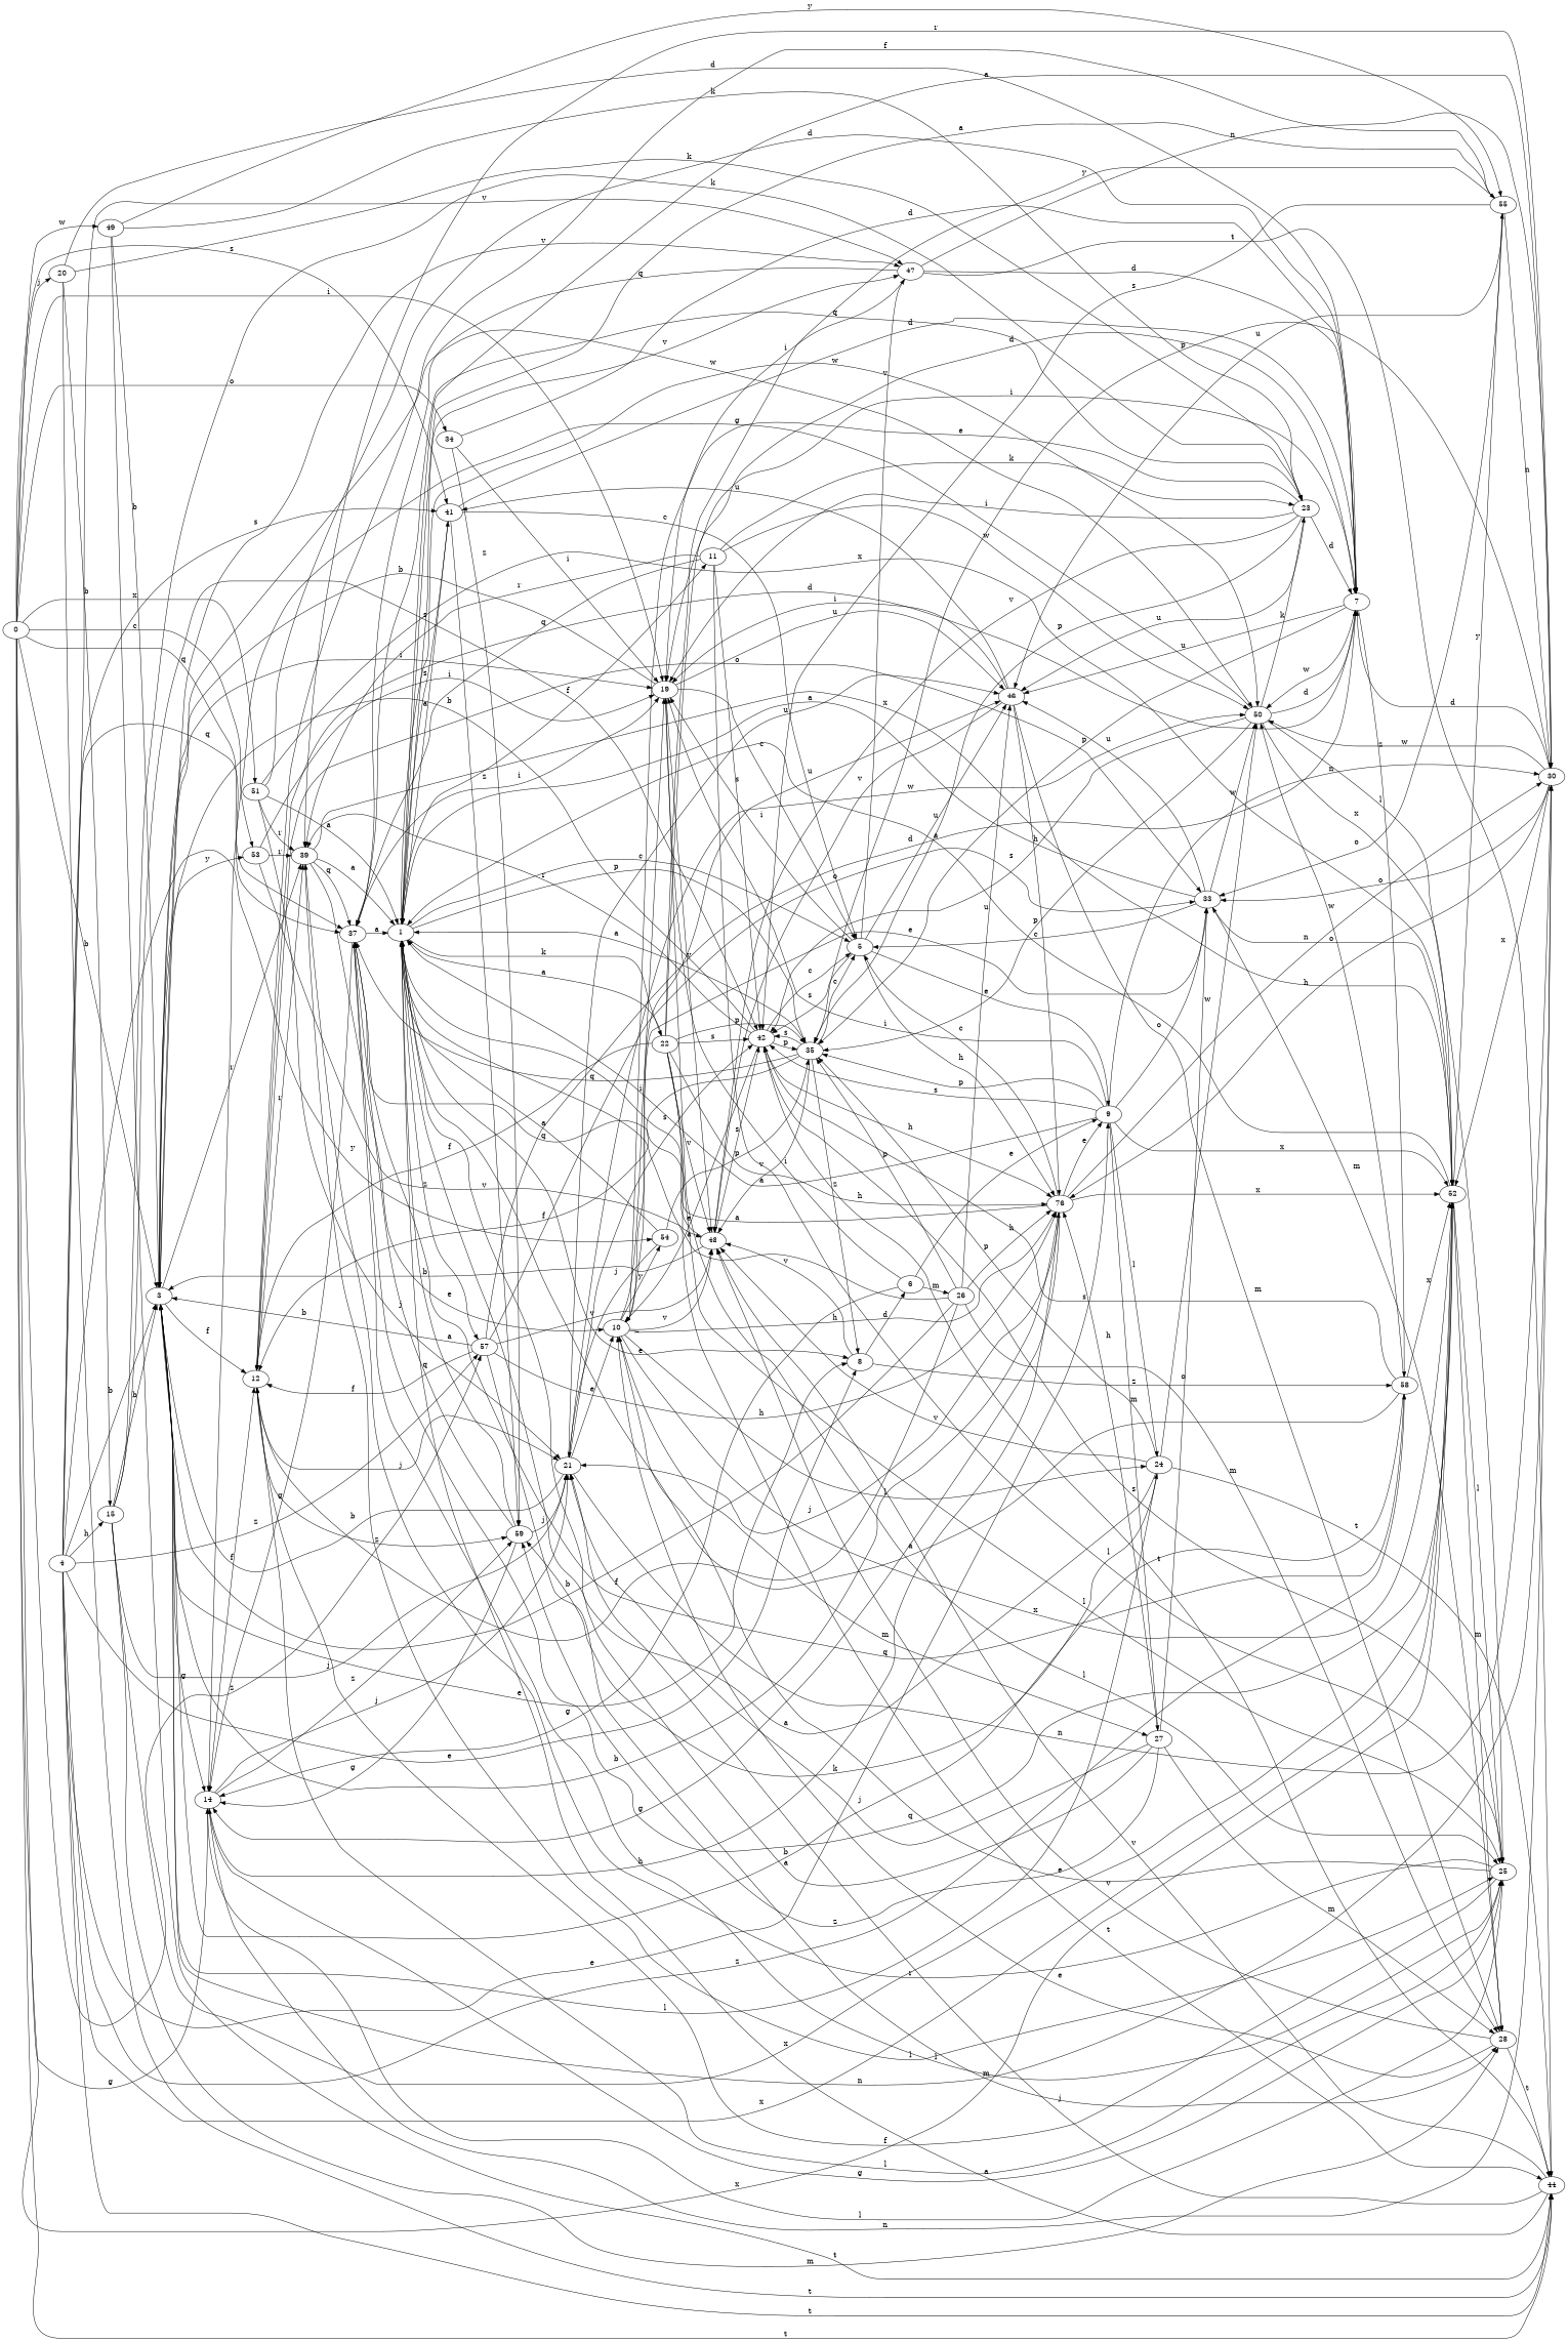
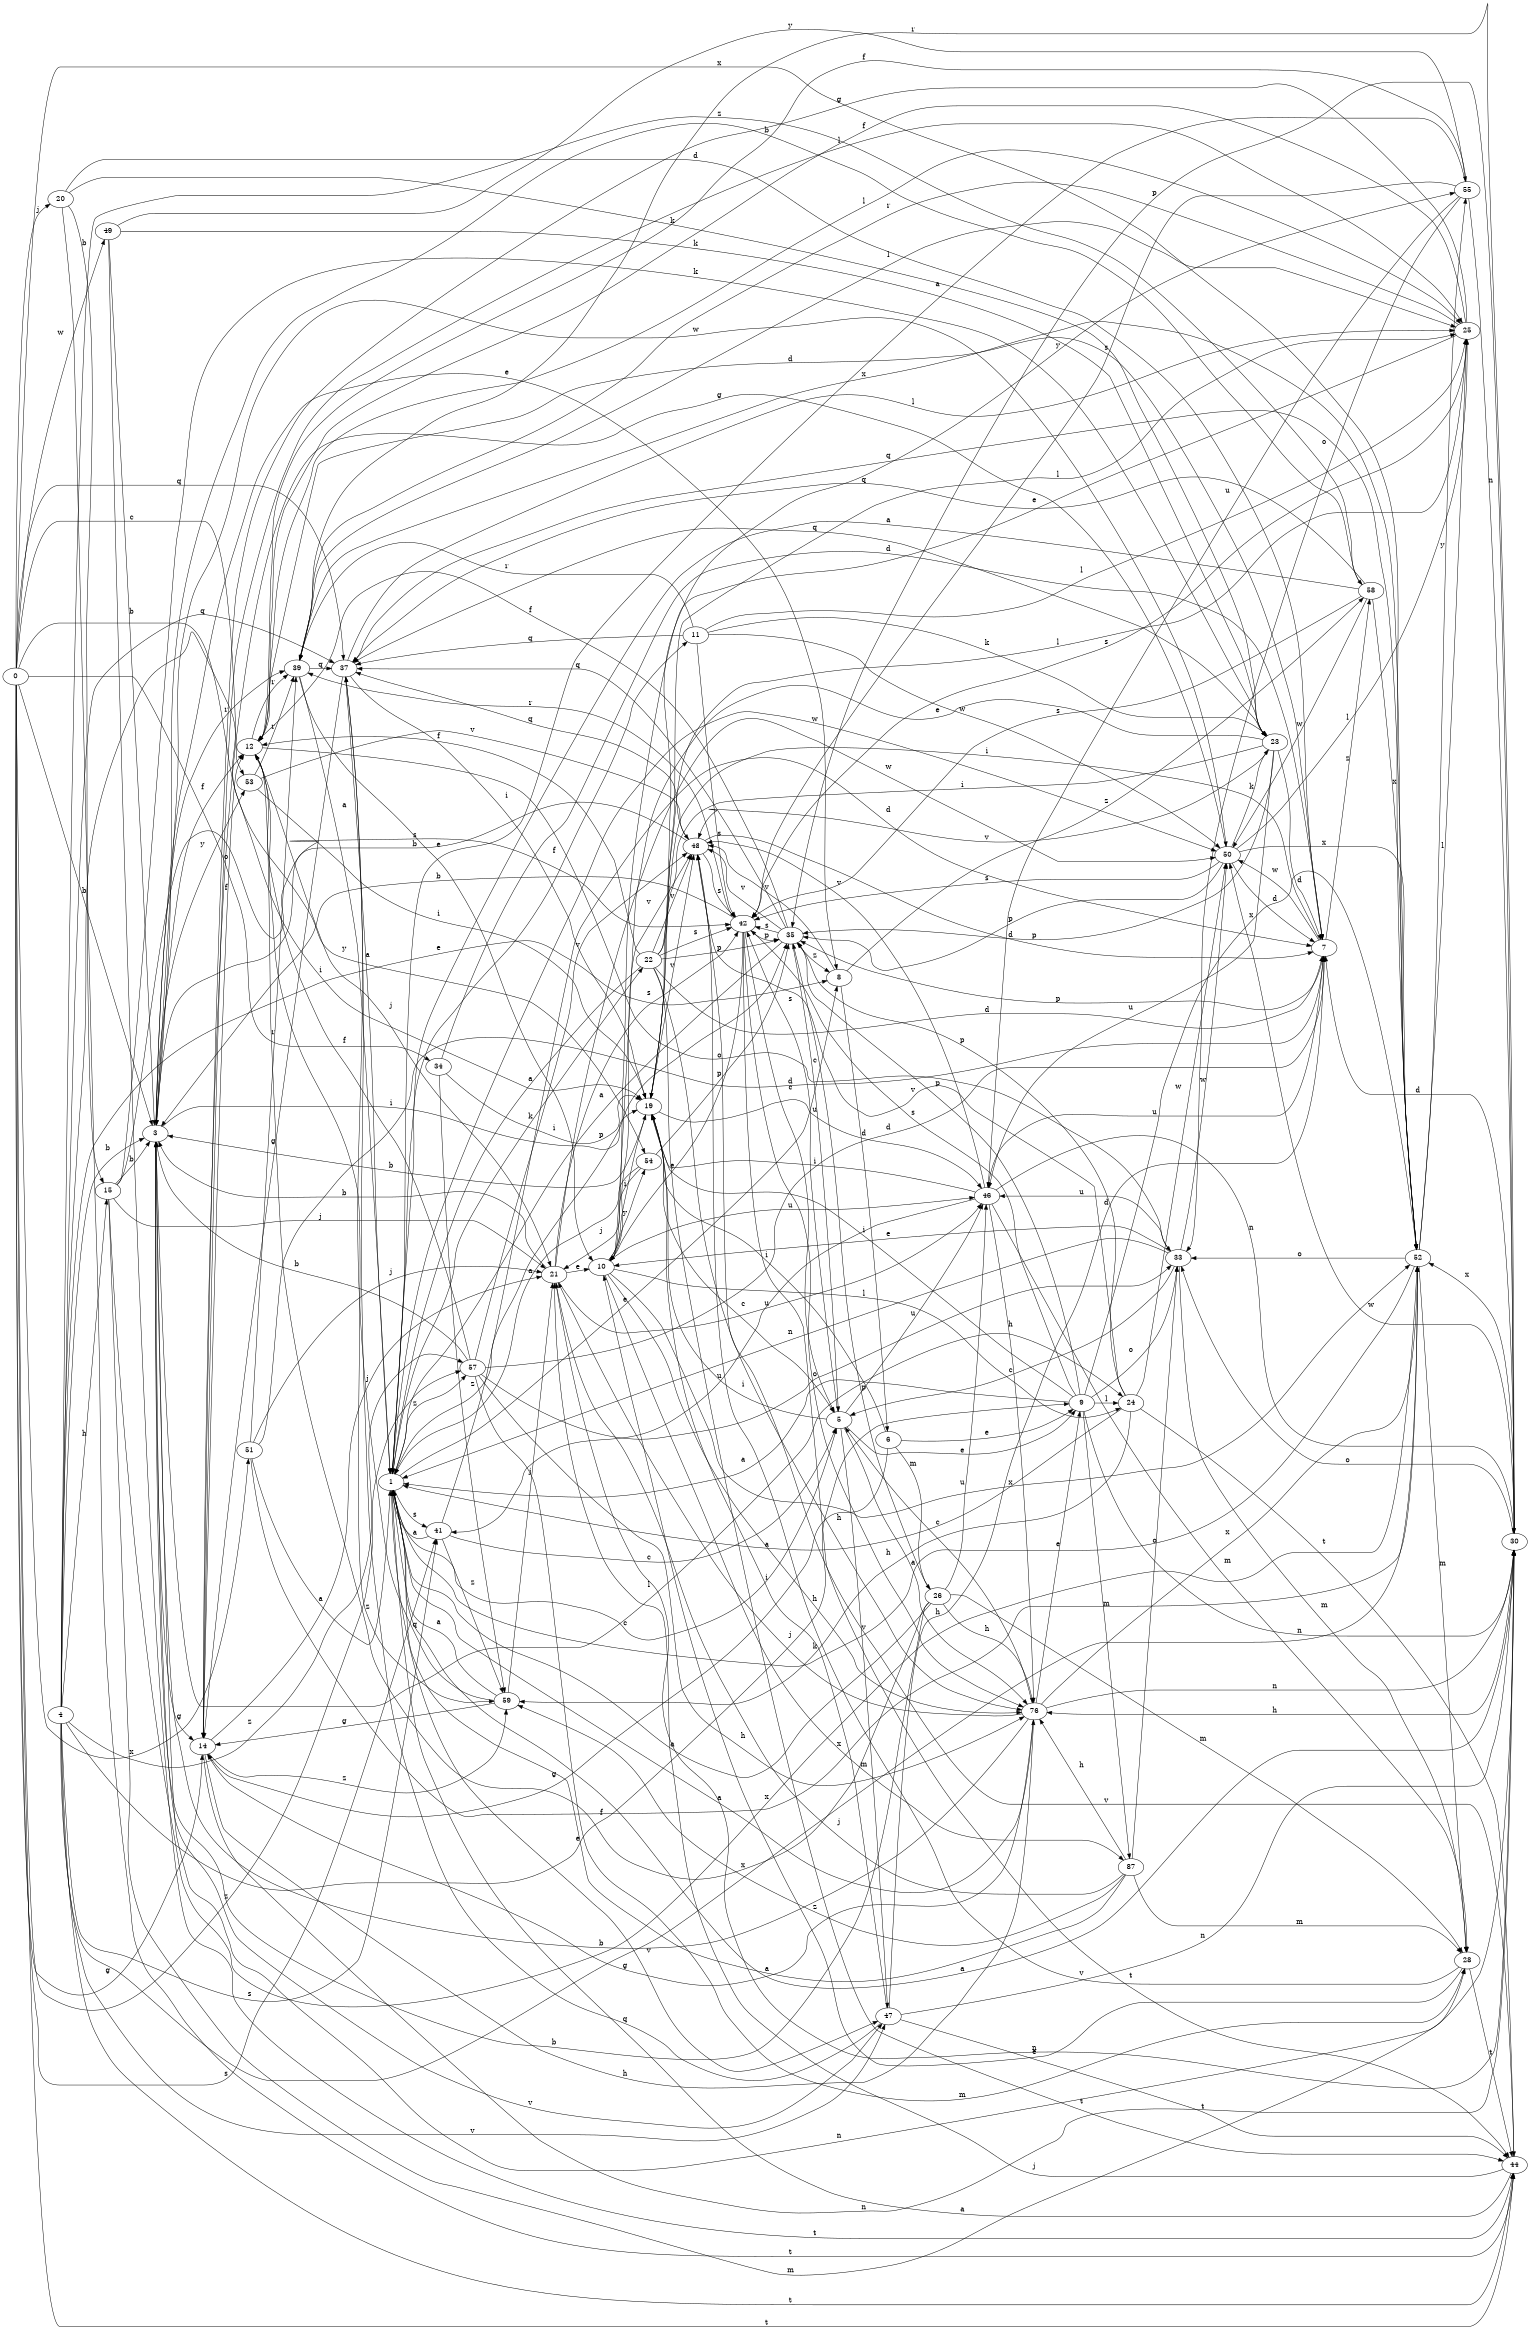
  strict digraph {
    rankdir=LR
    0
    3
    14
    19
    20
    34
    37
    41
    44
    49
    51
    52
    57
    53
    8
    47
    50
    12
    24
    30
    39
    4
    9
    15
    54
    58
    n27 [label=76]
    25
    21
    59
    5
    46
    48
    23
    7
    1
    55
    33
    28
    11
    22
    35
    42
    6
    10
-   27
+   27 [label=87]
    26
    0 -> 3 [label=b]
    0 -> 14 [label=g]
    0 -> 19 [label=i]
    0 -> 20 [label=j]
    0 -> 34 [label=o]
    0 -> 37 [label=q]
    0 -> 41 [label=s]
    0 -> 44 [label=t]
    0 -> 49 [label=w]
    0 -> 51 [label=x]
    0 -> 52 [label=x]
    0 -> 57 [label=z]
    0 -> 53 [label=c]
    3 -> 14 [label=g]
    3 -> 19 [label=i]
    3 -> 53 [label=y]
    3 -> 8 [label=e]
    3 -> 47 [label=v]
    3 -> 50 [label=w]
    3 -> 12 [label=f]
    3 -> 24 [label=l]
    3 -> 30 [label=n]
    3 -> 39 [label=r]
    14 -> 12 [label=f]
    14 -> 30 [label=n]
    14 -> n27 [label=h]
    14 -> 25 [label=l]
    14 -> 21 [label=j]
    14 -> 59 [label=z]
    19 -> 3 [label=b]
    19 -> 25 [label=l]
    19 -> 5 [label=c]
    19 -> 46 [label=u]
    19 -> 48 [label=v]
    20 -> 44 [label=t]
    20 -> 15 [label=b]
    20 -> 23 [label=k]
    20 -> 7 [label=d]
    34 -> 19 [label=i]
    34 -> 59 [label=z]
    34 -> 7 [label=d]
    37 -> 14 [label=g]
    37 -> 19 [label=i]
    37 -> 25 [label=l]
    37 -> 1 [label=a]
    41 -> 59 [label=z]
    41 -> 5 [label=c]
    41 -> 7 [label=d]
    41 -> 1 [label=a]
    44 -> 21 [label=j]
    44 -> 48 [label=v]
    44 -> 1 [label=a]
    49 -> 3 [label=b]
    49 -> 44 [label=t]
    49 -> 23 [label=k]
    49 -> 55 [label=y]
    51 -> 52 [label=x]
    51 -> 39 [label=r]
    51 -> 21 [label=j]
    51 -> 7 [label=d]
    51 -> 1 [label=a]
    52 -> 37 [label=q]
    52 -> 25 [label=l]
    52 -> 1 [label=a]
    52 -> 55 [label=y]
    52 -> 33 [label=o]
    52 -> 28 [label=m]
    57 -> 3 [label=b]
    57 -> 12 [label=f]
    57 -> n27 [label=h]
    57 -> 48 [label=v]
    57 -> 7 [label=d]
    57 -> 33 [label=o]
    57 -> 28 [label=m]
    53 -> 19 [label=i]
    53 -> 39 [label=r]
    53 -> 48 [label=v]
    8 -> 58 [label=z]
    8 -> 48 [label=v]
    8 -> 6 [label=d]
    47 -> 19 [label=i]
    47 -> 37 [label=q]
    47 -> 44 [label=t]
    47 -> 30 [label=n]
    47 -> 7 [label=d]
    50 -> 14 [label=g]
    50 -> 52 [label=x]
    50 -> 25 [label=l]
    50 -> 23 [label=k]
    50 -> 7 [label=d]
    50 -> 35 [label=p]
    50 -> 42 [label=s]
    12 -> 39 [label=r]
    12 -> 25 [label=l]
    12 -> 21 [label=j]
    12 -> 59 [label=z]
    12 -> 7 [label=d]
    12 -> 33 [label=o]
    24 -> 44 [label=t]
    24 -> 50 [label=w]
    24 -> 59 [label=k]
    24 -> 48 [label=v]
    24 -> 1 [label=a]
    24 -> 35 [label=p]
    30 -> 52 [label=x]
    30 -> 50 [label=w]
    30 -> 39 [label=r]
    30 -> n27 [label=h]
    30 -> 7 [label=d]
    30 -> 1 [label=a]
    30 -> 33 [label=o]
    30 -> 35 [label=p]
    39 -> 37 [label=q]
    39 -> 52 [label=x]
    39 -> 25 [label=l]
    39 -> 1 [label=a]
    39 -> 10 [label=e]
    4 -> 3 [label=b]
    4 -> 37 [label=q]
    4 -> 41 [label=s]
    4 -> 44 [label=t]
    4 -> 52 [label=x]
    4 -> 57 [label=z]
    4 -> 8 [label=e]
    4 -> 47 [label=v]
    4 -> 9 [label=e]
    4 -> 15 [label=h]
    4 -> 54 [label=y]
    4 -> 58 [label=z]
    9 -> 19 [label=i]
    9 -> 52 [label=x]
    9 -> 24 [label=l]
    9 -> 30 [label=n]
    9 -> 1 [label=a]
    9 -> 33 [label=o]
    9 -> 35 [label=p]
    9 -> 42 [label=s]
    9 -> 27 [label=m]
    15 -> 3 [label=b]
    15 -> 52 [label=x]
    15 -> 21 [label=j]
    15 -> 23 [label=k]
    15 -> 28 [label=m]
    15 -> 42 [label=s]
    54 -> 21 [label=j]
    54 -> 1 [label=a]
    54 -> 35 [label=p]
    58 -> 3 [label=b]
    58 -> 37 [label=q]
    58 -> 52 [label=x]
    58 -> 50 [label=w]
    58 -> 1 [label=a]
    58 -> 42 [label=s]
    n27 -> 3 [label=b]
    n27 -> 14 [label=g]
    n27 -> 52 [label=x]
    n27 -> 30 [label=n]
    n27 -> 9 [label=e]
    n27 -> 21 [label=j]
    n27 -> 5 [label=c]
    n27 -> 1 [label=a]
    25 -> 14 [label=g]
    25 -> 12 [label=f]
    25 -> 39 [label=r]
    25 -> 42 [label=s]
    25 -> 10 [label=e]
    21 -> 3 [label=b]
    21 -> 50 [label=w]
    21 -> 30 [label=n]
    21 -> 46 [label=u]
    21 -> 42 [label=s]
    21 -> 10 [label=e]
    59 -> 14 [label=g]
    59 -> 37 [label=q]
    59 -> 21 [label=j]
    59 -> 1 [label=a]
    5 -> 19 [label=i]
    5 -> 47 [label=v]
    5 -> 9 [label=e]
    5 -> n27 [label=h]
    5 -> 46 [label=u]
    5 -> 42 [label=s]
    46 -> 19 [label=i]
    46 -> 41 [label=u]
+   46 -> 30 [label=n]
    46 -> n27 [label=h]
    46 -> 48 [label=v]
    46 -> 28 [label=m]
    48 -> 3 [label=b]
    48 -> 37 [label=q]
+   48 -> 7 [label=d]
    48 -> 42 [label=s]
    23 -> 19 [label=i]
    23 -> 37 [label=q]
    23 -> 46 [label=u]
    23 -> 48 [label=v]
    23 -> 7 [label=d]
    23 -> 35 [label=p]
    23 -> 10 [label=e]
    7 -> 19 [label=i]
    7 -> 50 [label=w]
    7 -> 58 [label=z]
    7 -> 46 [label=u]
    7 -> 35 [label=p]
    1 -> 41 [label=s]
    1 -> 57 [label=z]
    1 -> 8 [label=e]
    1 -> 47 [label=v]
    1 -> 50 [label=w]
    1 -> 5 [label=c]
    1 -> 11 [label=f]
    1 -> 22 [label=k]
    1 -> 35 [label=p]
    55 -> 12 [label=f]
    55 -> 30 [label=n]
    55 -> 46 [label=u]
    55 -> 1 [label=a]
    55 -> 33 [label=o]
    55 -> 42 [label=s]
    33 -> 50 [label=w]
    33 -> 5 [label=c]
    33 -> 46 [label=u]
-   33 -> 1 [label=a]
+   33 -> 1 [label=n]
    33 -> 28 [label=m]
    33 -> 10 [label=e]
    28 -> 44 [label=t]
    28 -> 48 [label=v]
    28 -> 10 [label=e]
    11 -> 37 [label=q]
    11 -> 50 [label=w]
    11 -> 39 [label=r]
    11 -> 25 [label=l]
    11 -> 23 [label=k]
    11 -> 42 [label=s]
    22 -> 44 [label=t]
    22 -> 12 [label=f]
    22 -> n27 [label=h]
    22 -> 25 [label=l]
    22 -> 48 [label=v]
    22 -> 7 [label=d]
    22 -> 1 [label=a]
    22 -> 55 [label=y]
    22 -> 35 [label=p]
    22 -> 42 [label=s]
    35 -> 37 [label=q]
    35 -> 8 [label=z]
    35 -> 12 [label=f]
    35 -> 5 [label=c]
    35 -> 48 [label=v]
    35 -> 1 [label=a]
    35 -> 42 [label=s]
    42 -> 3 [label=b]
    42 -> 44 [label=t]
    42 -> 39 [label=r]
    42 -> n27 [label=h]
    42 -> 5 [label=c]
    42 -> 35 [label=p]
    42 -> 10 [label=e]
    6 -> 14 [label=g]
    6 -> 19 [label=i]
    6 -> 9 [label=e]
    6 -> 26 [label=m]
    10 -> 19 [label=i]
    10 -> 52 [label=x]
    10 -> 24 [label=l]
    10 -> 54 [label=y]
    10 -> n27 [label=h]
    10 -> 46 [label=u]
    10 -> 48 [label=v]
    10 -> 27 [label=m]
    27 -> n27 [label=h]
    27 -> 21 [label=j]
    27 -> 59 [label=z]
    27 -> 1 [label=a]
    27 -> 33 [label=o]
    27 -> 28 [label=m]
    26 -> 3 [label=b]
    26 -> 12 [label=f]
    26 -> n27 [label=h]
    26 -> 46 [label=u]
    26 -> 1 [label=a]
    26 -> 28 [label=m]
    26 -> 35 [label=p]
  }
